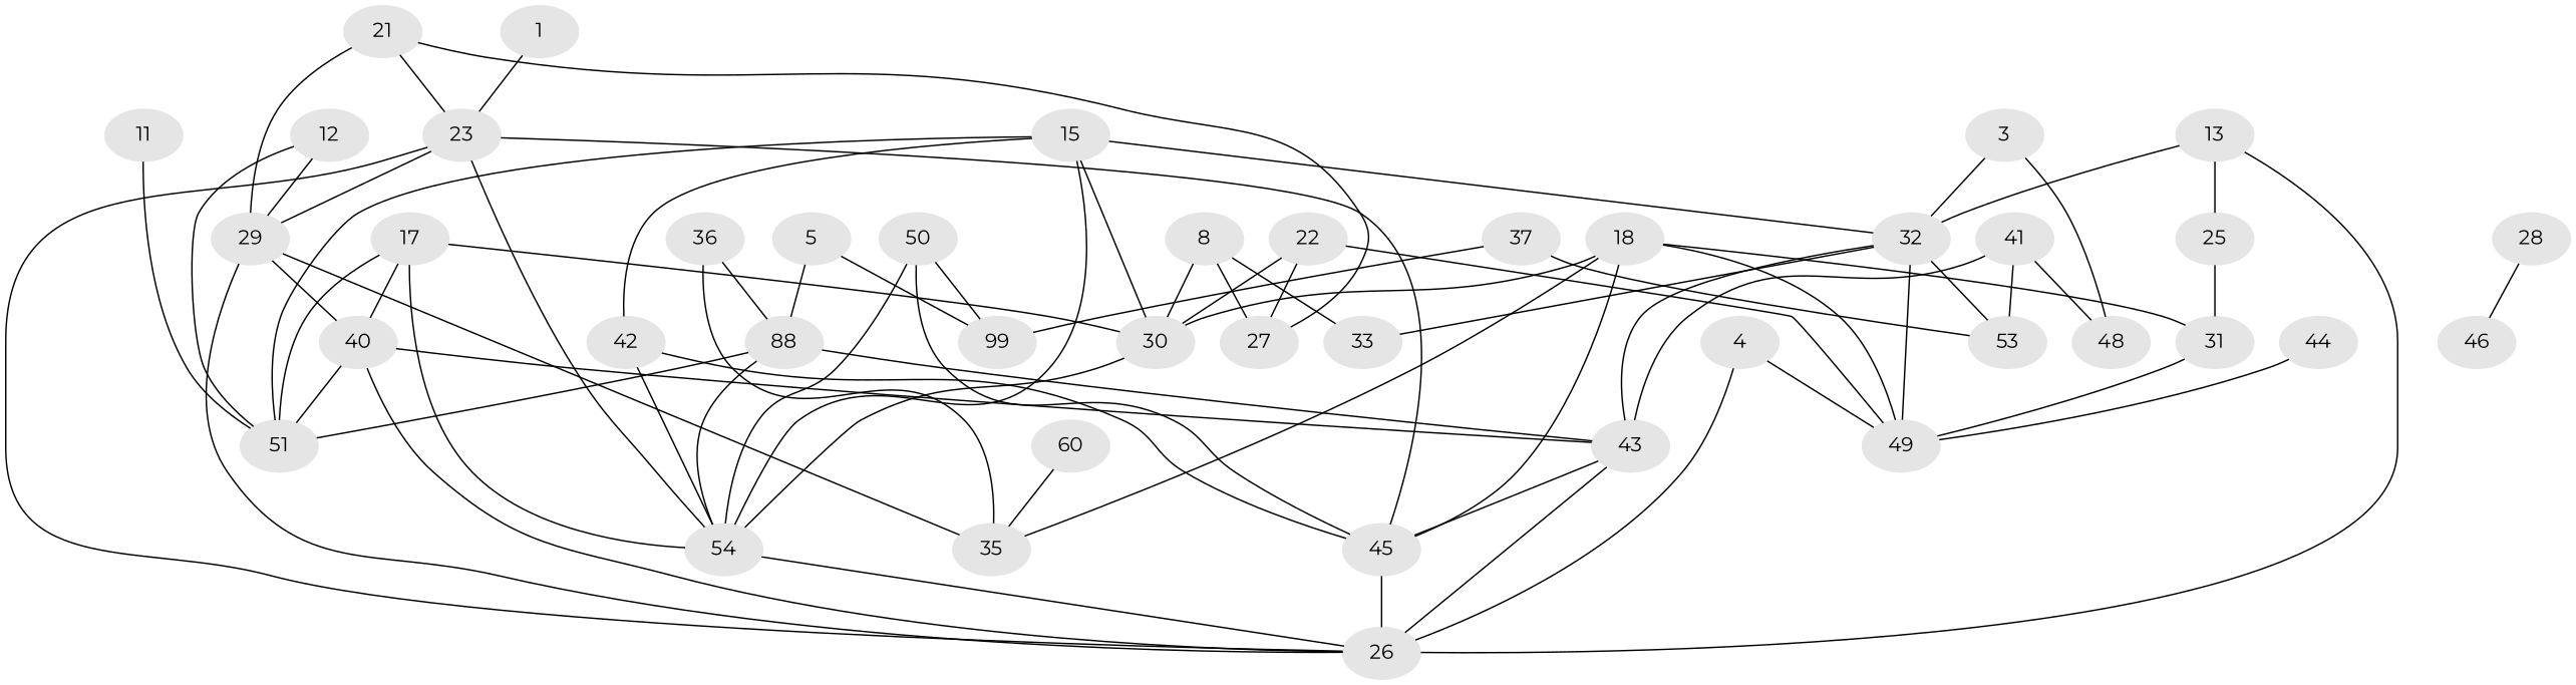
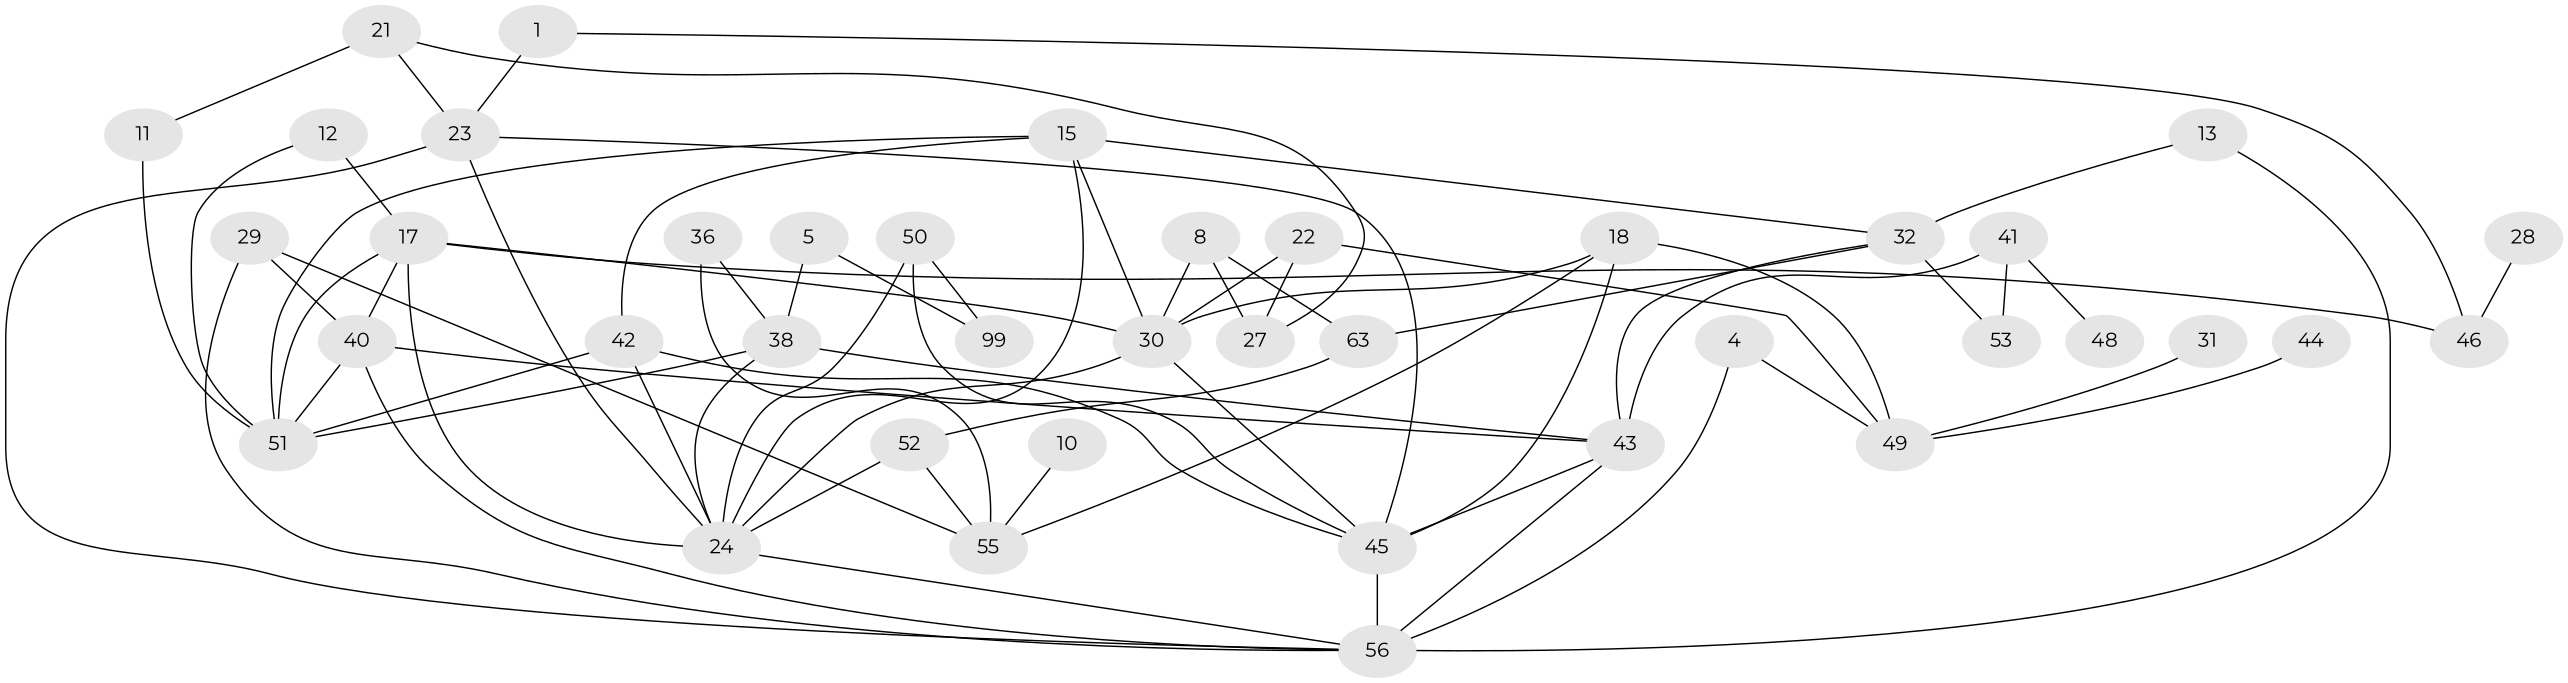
  graph {
    fontname=Montserrat
    node [color=gray90 fontname=Montserrat style=filled]
    edge [fontname=Montserrat weight=1.0]
    n1 [label=1]
    23
    46
-   56 [label=26]
-   54
+   56
+   54 [label=24]
    45
    29
-   3
    32
    48
    49
-   33
+   33 [label=63]
    43
    53
    4
    5
-   38 [label=88]
+   38
    n18 [label=99]
    51
    8
    27
    30
-   10 [label=60]
-   55 [label=35]
+   52
+   10
+   55
    11
    12
    17
    40
    13
-   25
    31
    15
    42
    18
    n36 [label=50]
    21
    22
    28
    36
-   37
    41
    44
    n1 -- 23
+   n1 -- 46
    23 -- 56
    23 -- 54
    23 -- 45
-   23 -- 29
    54 -- 56
    45 -- 56
    29 -- 56
    29 -- 55
    29 -- 40
-   3 -- 32
-   3 -- 48
-   32 -- 49
    32 -- 33
    32 -- 43
    32 -- 53
+   33 -- 52
    43 -- 56
    43 -- 45
    4 -- 56 [weight=2.0]
    4 -- 49
    5 -- 38
    5 -- n18
    38 -- 54
    38 -- 43
    38 -- 51
    8 -- 33
    8 -- 27
    8 -- 30
    30 -- 54
+   30 -- 45
+   52 -- 54
+   52 -- 55
    10 -- 55
    11 -- 51
    12 -- 51
-   12 -- 29
+   12 -- 17
+   17 -- 46
    17 -- 54
    17 -- 51
    17 -- 30
    17 -- 40
    40 -- 56
    40 -- 43
    40 -- 51
    13 -- 56
    13 -- 32
-   13 -- 25
-   25 -- 31
    31 -- 49 [weight=2.0]
    15 -- 54
    15 -- 32
    15 -- 51
    15 -- 30
    15 -- 42
    42 -- 54
    42 -- 45
+   42 -- 51
    18 -- 45
    18 -- 49
    18 -- 30
    18 -- 55
-   18 -- 31
    n36 -- 54
    n36 -- 45
    n36 -- n18
    21 -- 23
-   21 -- 29
+   21 -- 11
    21 -- 27
    22 -- 49 [weight=2.0]
    22 -- 27
    22 -- 30
    28 -- 46
    36 -- 38
    36 -- 55 [weight=2.0]
-   37 -- 53
-   37 -- n18
    41 -- 48
    41 -- 43
    41 -- 53
    44 -- 49
  }
